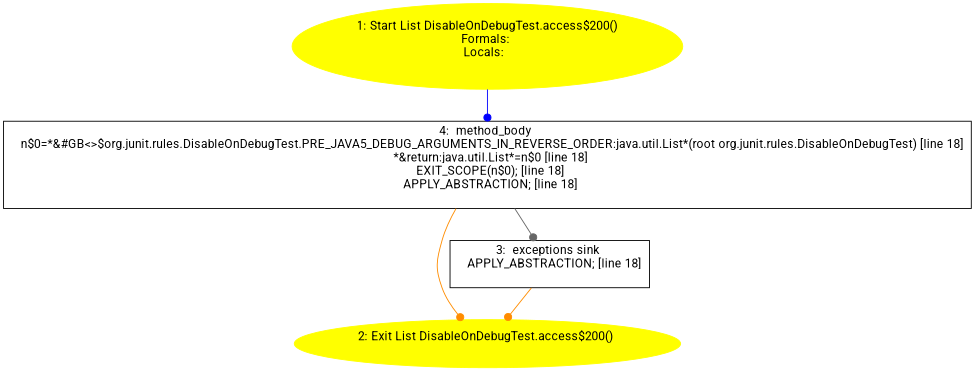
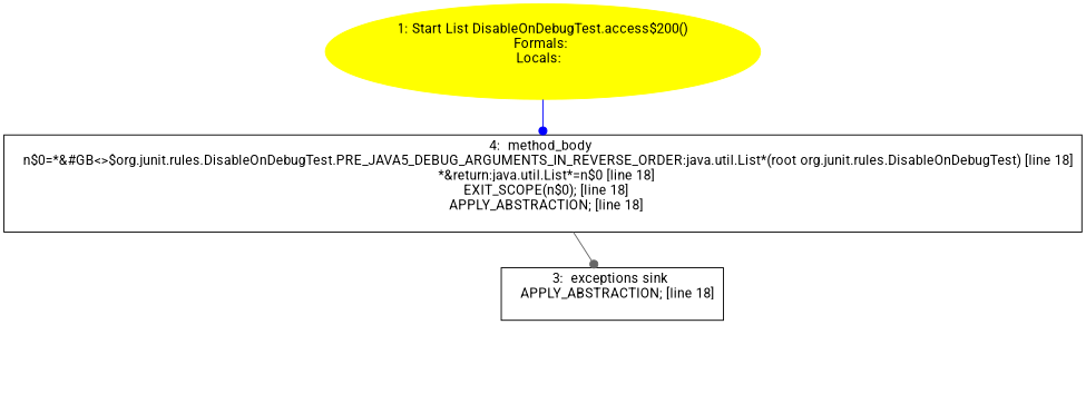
  digraph {
    fontname=Roboto
    node [fontname=Roboto]
    edge [color=darkorange arrowhead=dot fontname=Roboto]
    n1 [color=yellow label="1: Start List DisableOnDebugTest.access$200()\nFormals: \nLocals:  \n  " style=filled]
    n2 [label="4:  method_body \n   n$0=*&#GB<>$org.junit.rules.DisableOnDebugTest.PRE_JAVA5_DEBUG_ARGUMENTS_IN_REVERSE_ORDER:java.util.List*(root org.junit.rules.DisableOnDebugTest) [line 18]\n  *&return:java.util.List*=n$0 [line 18]\n  EXIT_SCOPE(n$0); [line 18]\n  APPLY_ABSTRACTION; [line 18]\n " shape=box]
-   n3 [color=yellow label="2: Exit List DisableOnDebugTest.access$200() \n  " style=filled]
    n4 [label="3:  exceptions sink \n   APPLY_ABSTRACTION; [line 18]\n " shape=box]
    n1 -> n2 [color=blue]
-   n2 -> n3
    n2 -> n4 [color=gray40]
-   n4 -> n3
  }
